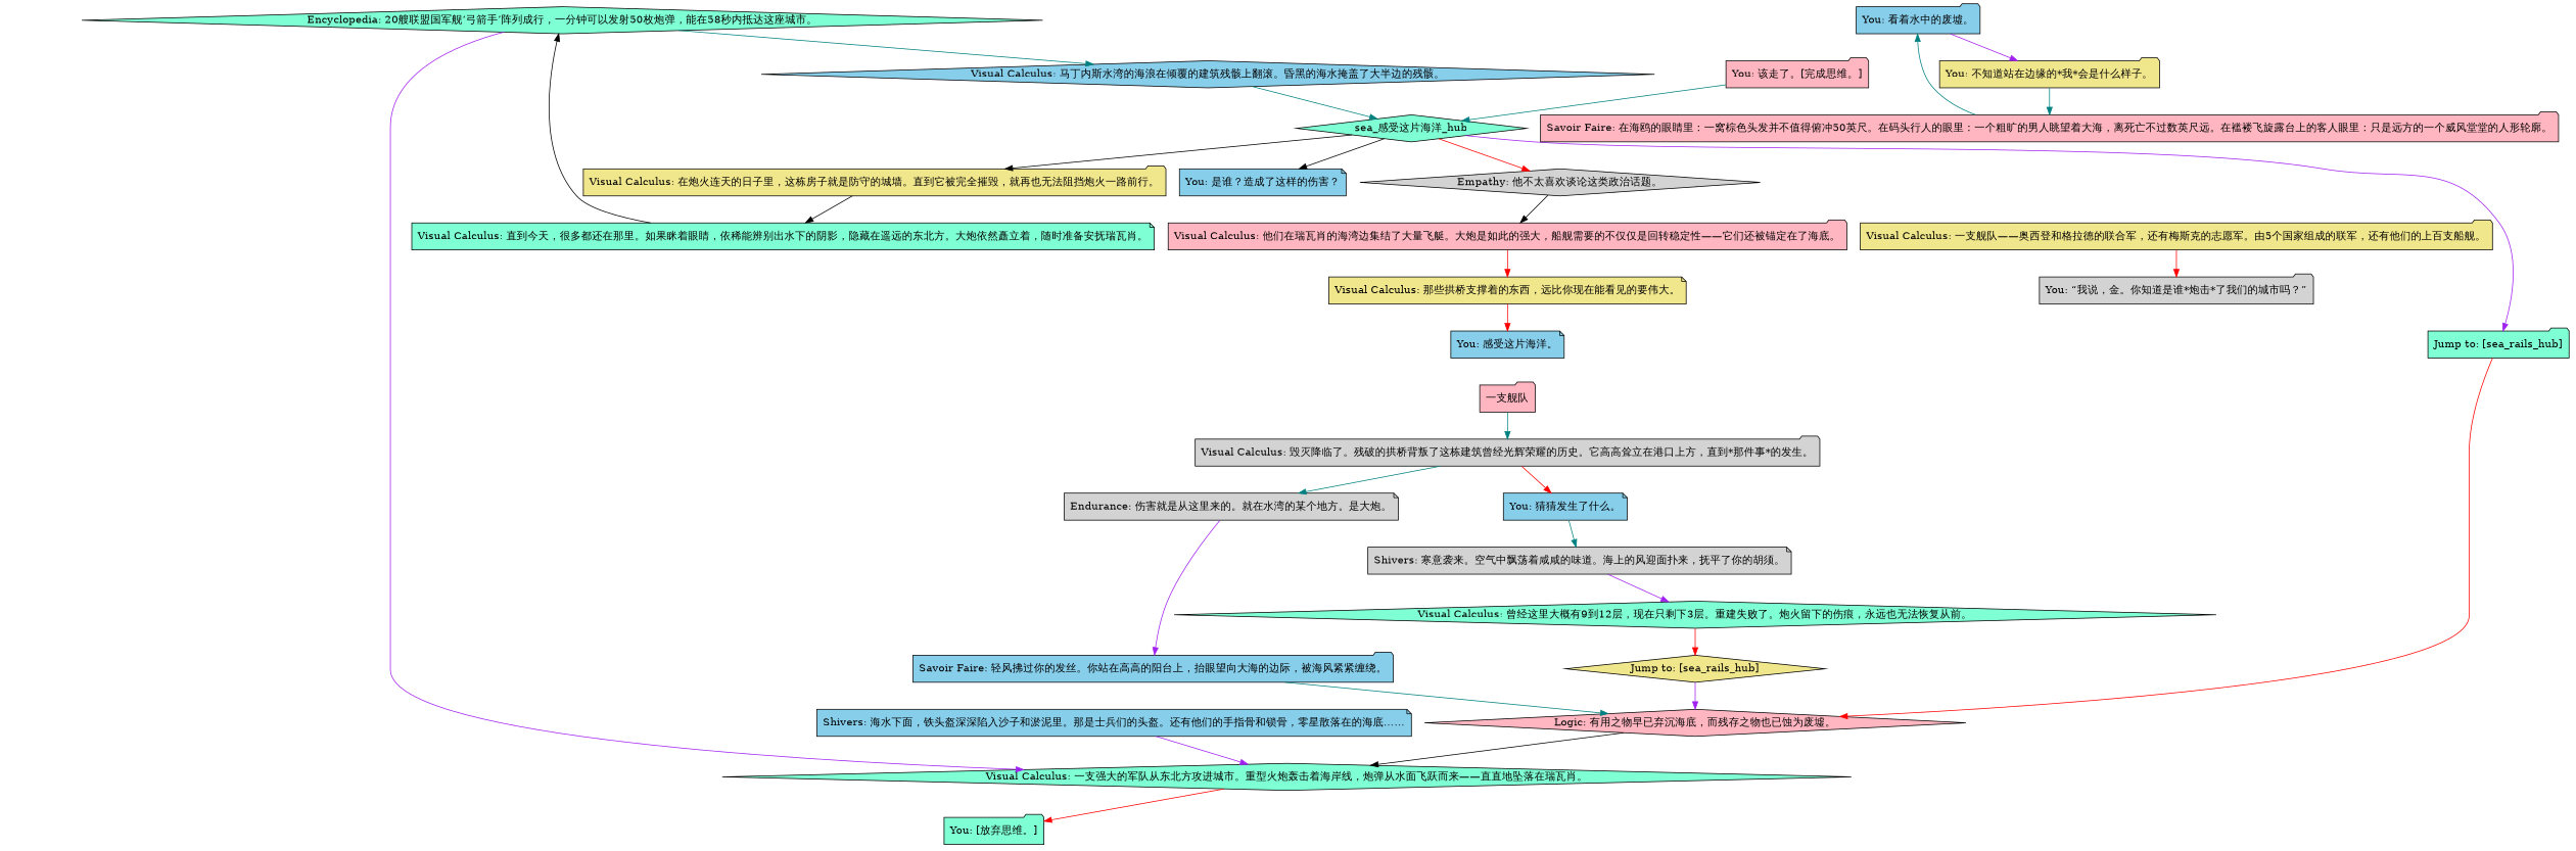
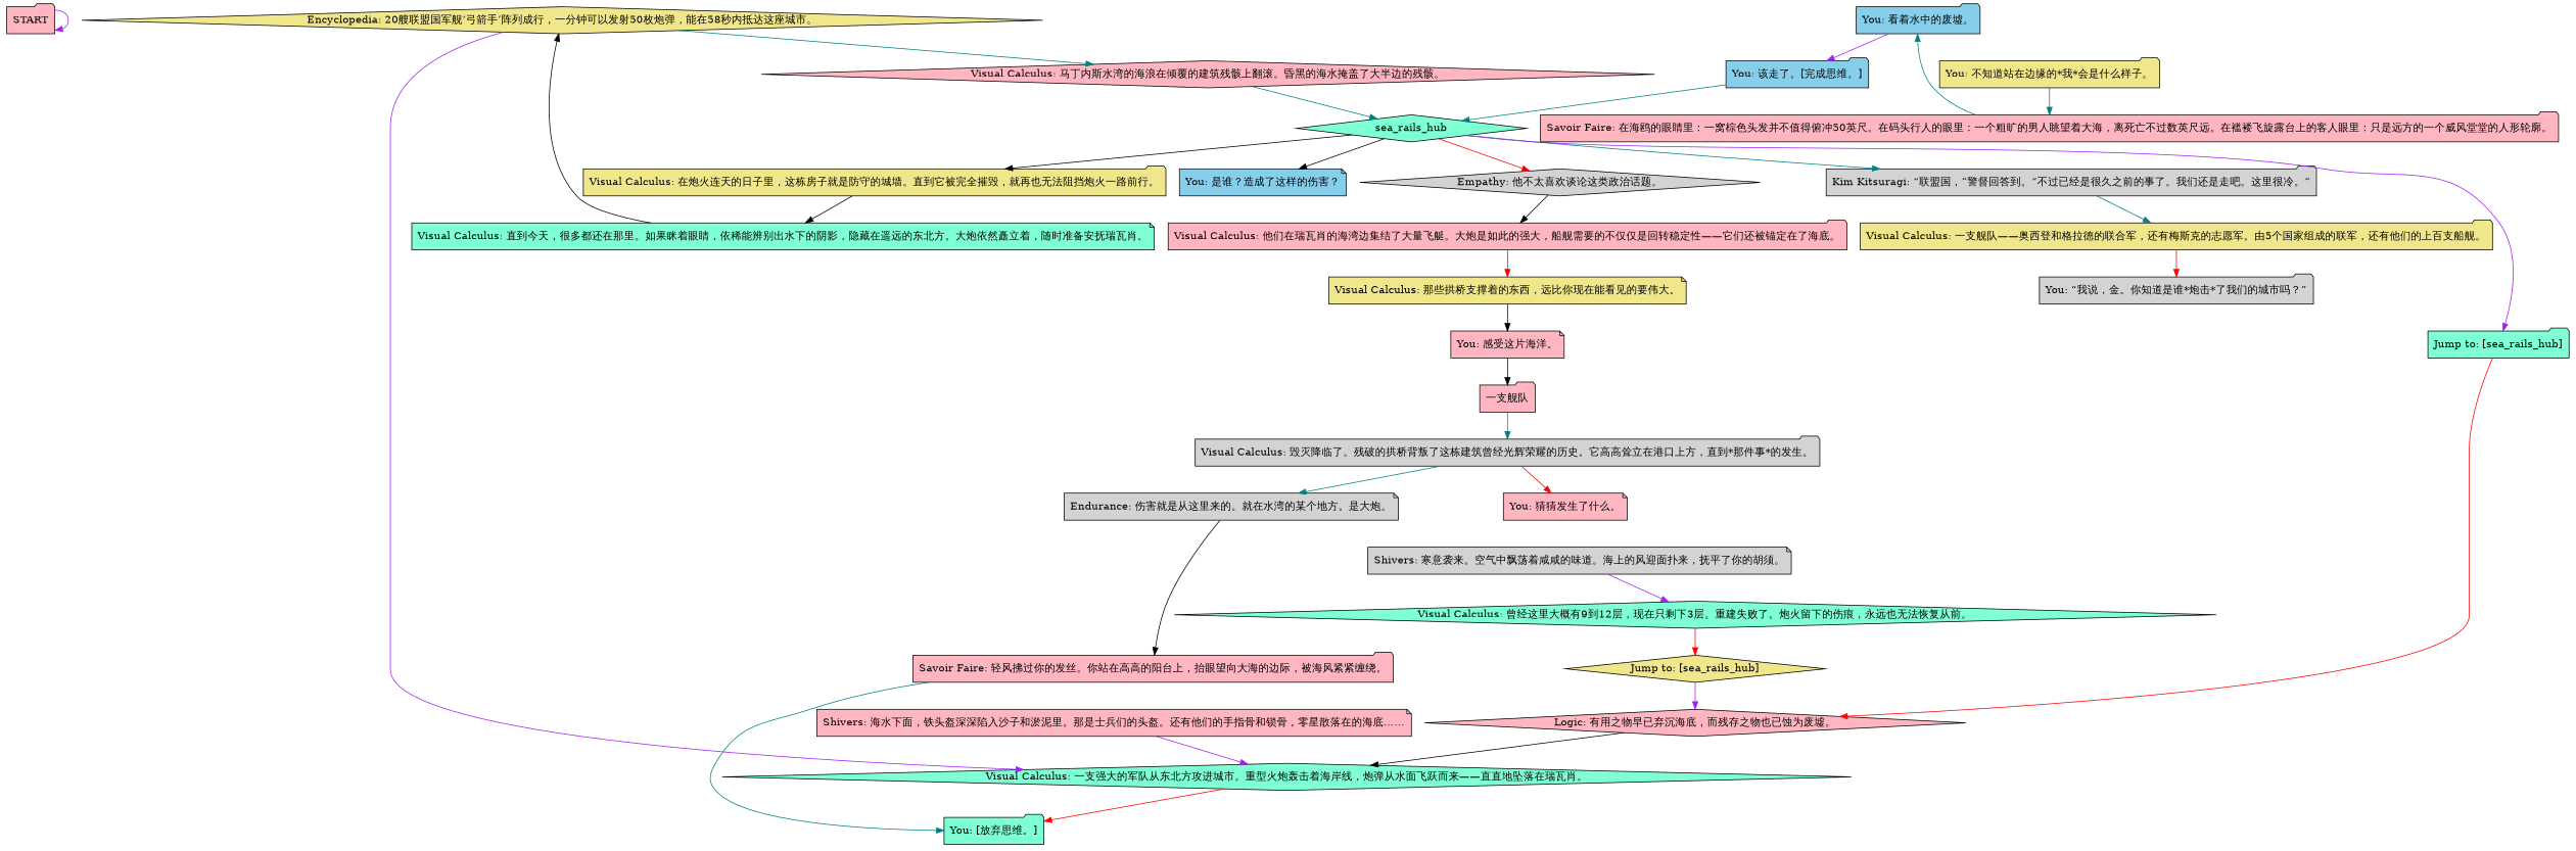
  digraph {
    node [fillcolor=lightpink shape=folder style=filled]
    edge [color=teal]
+   n1 [label=START]
    n2 [label="一支舰队"]
    n3 [fillcolor=lightgrey label="Visual Calculus: 毁灭降临了。残破的拱桥背叛了这栋建筑曾经光辉荣耀的历史。它高高耸立在港口上方，直到*那件事*的发生。"]
    n4 [fillcolor=lightgrey label="Endurance: 伤害就是从这里来的。就在水湾的某个地方。是大炮。" shape=note]
-   n5 [fillcolor=skyblue label="You: 猜猜发生了什么。" shape=note]
-   n6 [fillcolor=skyblue label="Visual Calculus: 马丁内斯水湾的海浪在倾覆的建筑残骸上翻滚。昏黑的海水掩盖了大半边的残骸。" shape=diamond]
-   n7 [fillcolor=aquamarine label="sea_感受这片海洋_hub" shape=diamond]
+   n5 [label="You: 猜猜发生了什么。" shape=note]
+   n6 [label="Visual Calculus: 马丁内斯水湾的海浪在倾覆的建筑残骸上翻滚。昏黑的海水掩盖了大半边的残骸。" shape=diamond]
+   n7 [fillcolor=aquamarine label=sea_rails_hub shape=diamond]
+   n8 [fillcolor=lightgrey label="Kim Kitsuragi: “联盟国，”警督回答到。“不过已经是很久之前的事了。我们还是走吧。这里很冷。”"]
    n9 [fillcolor=khaki label="Visual Calculus: 在炮火连天的日子里，这栋房子就是防守的城墙。直到它被完全摧毁，就再也无法阻挡炮火一路前行。"]
    n10 [fillcolor=lightgrey label="Empathy: 他不太喜欢谈论这类政治话题。" shape=diamond]
    n11 [fillcolor=aquamarine label="Jump to: [sea_rails_hub]"]
    n12 [fillcolor=skyblue label="You: 是谁？造成了这样的伤害？" shape=note]
    n13 [fillcolor=khaki label="Visual Calculus: 一支舰队——奥西登和格拉德的联合军，还有梅斯克的志愿军。由5个国家组成的联军，还有他们的上百支船舰。"]
    n14 [fillcolor=lightgrey label="You: “我说，金。你知道是谁*炮击*了我们的城市吗？”"]
    n15 [fillcolor=khaki label="You: 不知道站在边缘的*我*会是什么样子。"]
    n16 [label="Savoir Faire: 在海鸥的眼睛里：一窝棕色头发并不值得俯冲50英尺。在码头行人的眼里：一个粗旷的男人眺望着大海，离死亡不过数英尺远。在褴褛飞旋露台上的客人眼里：只是远方的一个威风堂堂的人形轮廓。"]
    n17 [fillcolor=skyblue label="You: 看着水中的废墟。"]
    n18 [fillcolor=khaki label="Visual Calculus: 那些拱桥支撑着的东西，远比你现在能看见的要伟大。" shape=note]
-   n19 [fillcolor=skyblue label="You: 感受这片海洋。" shape=note]
+   n19 [label="You: 感受这片海洋。" shape=note]
    n20 [fillcolor=aquamarine label="Visual Calculus: 直到今天，很多都还在那里。如果眯着眼睛，依稀能辨别出水下的阴影，隐藏在遥远的东北方。大炮依然矗立着，随时准备安抚瑞瓦肖。" shape=note]
-   n21 [fillcolor=aquamarine label="Encyclopedia: 20艘联盟国军舰‘弓箭手’阵列成行，一分钟可以发射50枚炮弹，能在58秒内抵达这座城市。" shape=diamond]
+   n21 [fillcolor=khaki label="Encyclopedia: 20艘联盟国军舰‘弓箭手’阵列成行，一分钟可以发射50枚炮弹，能在58秒内抵达这座城市。" shape=diamond]
    n22 [fillcolor=aquamarine label="Visual Calculus: 一支强大的军队从东北方攻进城市。重型火炮轰击着海岸线，炮弹从水面飞跃而来——直直地坠落在瑞瓦肖。" shape=diamond]
-   n23 [fillcolor=skyblue label="Savoir Faire: 轻风拂过你的发丝。你站在高高的阳台上，抬眼望向大海的边际，被海风紧紧缠绕。"]
+   n23 [label="Savoir Faire: 轻风拂过你的发丝。你站在高高的阳台上，抬眼望向大海的边际，被海风紧紧缠绕。"]
    n24 [label="Logic: 有用之物早已弃沉海底，而残存之物也已蚀为废墟。" shape=diamond]
    n25 [fillcolor=aquamarine label="You: [放弃思维。]"]
    n26 [label="Visual Calculus: 他们在瑞瓦肖的海湾边集结了大量飞艇。大炮是如此的强大，船舰需要的不仅仅是回转稳定性——它们还被锚定在了海底。"]
-   n27 [label="You: 该走了。[完成思维。]"]
+   n27 [fillcolor=skyblue label="You: 该走了。[完成思维。]"]
    n28 [fillcolor=aquamarine label="Visual Calculus: 曾经这里大概有9到12层，现在只剩下3层。重建失败了。炮火留下的伤痕，永远也无法恢复从前。" shape=diamond]
    n29 [fillcolor=khaki label="Jump to: [sea_rails_hub]" shape=diamond]
    n30 [fillcolor=lightgrey label="Shivers: 寒意袭来。空气中飘荡着咸咸的味道。海上的风迎面扑来，抚平了你的胡须。" shape=note]
-   n31 [fillcolor=skyblue label="Shivers: 海水下面，铁头盔深深陷入沙子和淤泥里。那是士兵们的头盔。还有他们的手指骨和锁骨，零星散落在的海底……" shape=note]
+   n31 [label="Shivers: 海水下面，铁头盔深深陷入沙子和淤泥里。那是士兵们的头盔。还有他们的手指骨和锁骨，零星散落在的海底……" shape=note]
+   n1 -> n1 [color=purple]
    n2 -> n3
    n3 -> n4
    n3 -> n5 [color=red]
-   n4 -> n23 [color=purple]
-   n5 -> n30
+   n4 -> n23 [color=black]
    n6 -> n7
+   n7 -> n8
    n7 -> n9 [color=black]
    n7 -> n10 [color=red]
    n7 -> n11 [color=purple]
    n7 -> n12 [color=black]
+   n8 -> n13
    n9 -> n20 [color=black]
    n10 -> n26 [color=black]
    n11 -> n24 [color=red]
    n13 -> n14 [color=red]
    n15 -> n16
    n16 -> n17
-   n17 -> n15 [color=purple]
-   n18 -> n19 [color=red]
+   n17 -> n27 [color=purple]
+   n18 -> n19 [color=black]
+   n19 -> n2 [color=black]
    n20 -> n21 [color=black]
    n21 -> n6
    n21 -> n22 [color=purple]
    n22 -> n25 [color=red]
-   n23 -> n24
+   n23 -> n25
    n24 -> n22 [color=black]
    n26 -> n18 [color=red]
    n27 -> n7
    n28 -> n29 [color=red]
    n29 -> n24 [color=purple]
    n30 -> n28 [color=purple]
    n31 -> n22 [color=purple]
  }
